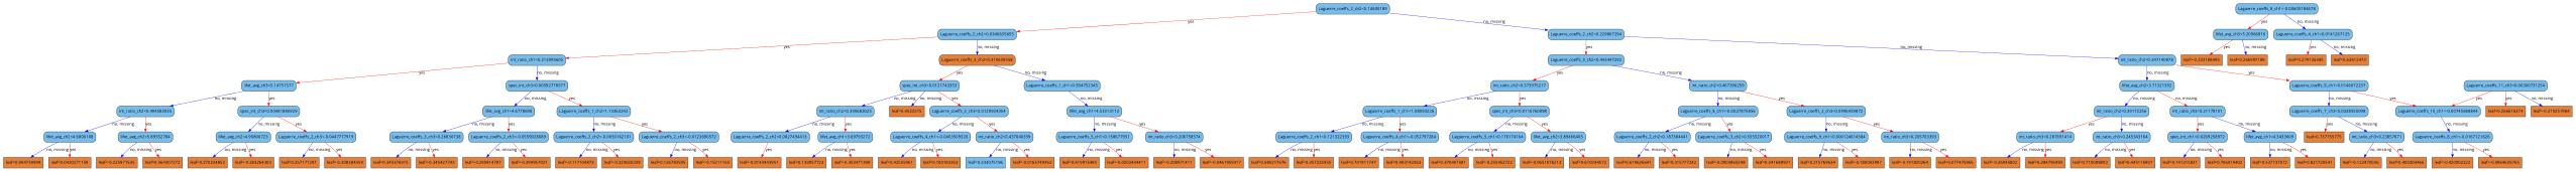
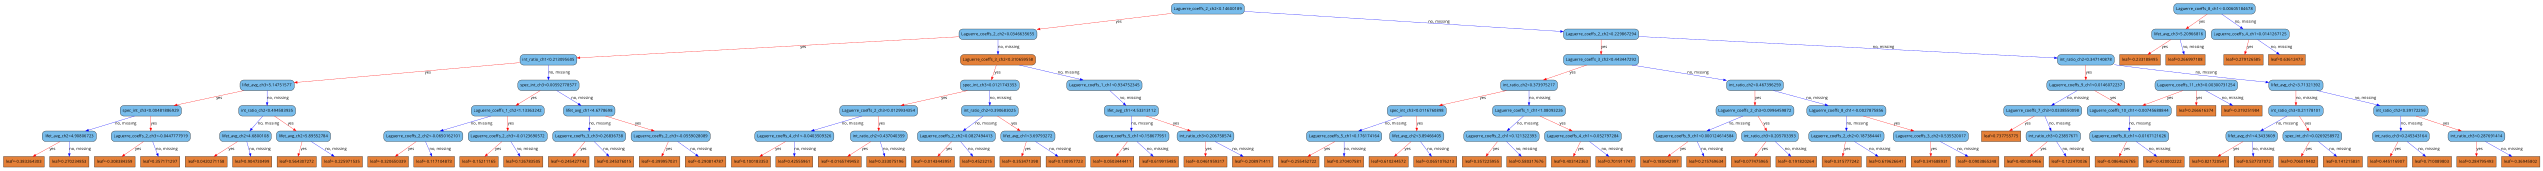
  digraph {
    fontname="Open Sans"
    rankdir=TB
    node [fillcolor="#e48038" fontname="Open Sans" shape=box style=filled]
    edge [color="#0000FF" fontname="Open Sans"]
    n1 [fillcolor="#78bceb" height=0.5 label="Laguerre_coeffs_2_ch2<0.14600189" style="filled, rounded" width=3.0139]
    n2 [fillcolor="#78bceb" height=0.5 label="Laguerre_coeffs_2_ch2<0.0346635655" style="filled, rounded" width=3.2014]
    n3 [fillcolor="#78bceb" height=0.5 label="Laguerre_coeffs_2_ch2<0.229867294" style="filled, rounded" width=3.1076]
    n4 [fillcolor="#78bceb" height=0.5 label="int_ratio_ch1<0.213095605" style="filled, rounded" width=2.3264]
    n5 [height=0.5 label="Laguerre_coeffs_3_ch2<0.310659558" style="filled, rounded" width=3.1076]
    n6 [fillcolor="#78bceb" height=0.5 label="Laguerre_coeffs_3_ch2<0.443447292" style="filled, rounded" width=3.1076]
    n7 [fillcolor="#78bceb" height=0.5 label="int_ratio_ch2<0.347140878" style="filled, rounded" width=2.3264]
    n8 [fillcolor="#78bceb" height=0.5 label="lifet_avg_ch3<5.14751577" style="filled, rounded" width=2.2639]
    n9 [fillcolor="#78bceb" height=0.5 label="spec_int_ch3<0.00592778577" style="filled, rounded" width=2.5035]
    n10 [fillcolor="#78bceb" height=0.5 label="spec_int_ch3<0.0121743353" style="filled, rounded" width=2.4097]
    n11 [fillcolor="#78bceb" height=0.5 label="Laguerre_coeffs_1_ch1<0.934752345" style="filled, rounded" width=3.1076]
    n12 [fillcolor="#78bceb" height=0.5 label="int_ratio_ch2<0.373975217" style="filled, rounded" width=2.3264]
    n13 [fillcolor="#78bceb" height=0.5 label="int_ratio_ch2<0.467396259" style="filled, rounded" width=2.3264]
    n14 [fillcolor="#78bceb" height=0.5 label="Laguerre_coeffs_9_ch1<0.0146072237" style="filled, rounded" width=3.2014]
    n15 [fillcolor="#78bceb" height=0.5 label="lifet_avg_ch2<3.71321392" style="filled, rounded" width=2.2639]
    n16 [fillcolor="#78bceb" height=0.5 label="spec_int_ch3<0.00481886929" style="filled, rounded" width=2.5035]
    n17 [fillcolor="#78bceb" height=0.5 label="int_ratio_ch2<0.494583935" style="filled, rounded" width=2.3264]
    n18 [fillcolor="#78bceb" height=0.5 label="Laguerre_coeffs_1_ch2<1.13363242" style="filled, rounded" width=3.0139]
    n19 [fillcolor="#78bceb" height=0.5 label="lifet_avg_ch1<4.6778698" style="filled, rounded" width=2.1701]
    n20 [fillcolor="#78bceb" height=0.5 label="Laguerre_coeffs_2_ch3<0.0129934354" style="filled, rounded" width=3.2014]
    n21 [fillcolor="#78bceb" height=0.5 label="int_ratio_ch2<0.390683025" style="filled, rounded" width=2.3264]
    n22 [fillcolor="#78bceb" height=0.5 label="lifet_avg_ch1<4.53313112" style="filled, rounded" width=2.2639]
    n23 [fillcolor="#78bceb" height=0.5 label="spec_int_ch3<0.0116760898" style="filled, rounded" width=2.4097]
    n24 [fillcolor="#78bceb" height=0.5 label="Laguerre_coeffs_1_ch1<1.08093226" style="filled, rounded" width=3.0139]
    n25 [fillcolor="#78bceb" height=0.5 label="Laguerre_coeffs_2_ch3<0.0996459872" style="filled, rounded" width=3.2014]
    n26 [fillcolor="#78bceb" height=0.5 label="Laguerre_coeffs_8_ch1<-0.0027875856" style="filled, rounded" width=3.2639]
    n27 [fillcolor="#78bceb" height=0.5 label="Laguerre_coeffs_10_ch1<-0.00745688844" style="filled, rounded" width=3.4514]
    n28 [fillcolor="#78bceb" height=0.5 label="Laguerre_coeffs_7_ch3<0.0338550098" style="filled, rounded" width=3.2014]
    n29 [fillcolor="#78bceb" height=0.5 label="int_ratio_ch3<0.21178101" style="filled, rounded" width=2.2326]
    n30 [fillcolor="#78bceb" height=0.5 label="int_ratio_ch2<0.39172256" style="filled, rounded" width=2.2326]
    n31 [fillcolor="#78bceb" height=0.5 label="Laguerre_coeffs_2_ch3<-0.0447777919" style="filled, rounded" width=3.2639]
    n32 [fillcolor="#78bceb" height=0.5 label="lifet_avg_ch2<4.90806723" style="filled, rounded" width=2.2639]
    n33 [fillcolor="#78bceb" height=0.5 label="lifet_avg_ch2<5.89552784" style="filled, rounded" width=2.2639]
    n34 [fillcolor="#78bceb" height=0.5 label="lifet_avg_ch2<4.6800108" style="filled, rounded" width=2.1701]
    n35 [fillcolor="#78bceb" height=0.5 label="Laguerre_coeffs_2_ch3<-0.0123690572" style="filled, rounded" width=3.2639]
    n36 [fillcolor="#78bceb" height=0.5 label="Laguerre_coeffs_2_ch2<-0.0650162101" style="filled, rounded" width=3.2639]
    n37 [fillcolor="#78bceb" height=0.5 label="Laguerre_coeffs_2_ch3<-0.0559028089" style="filled, rounded" width=3.2639]
    n38 [fillcolor="#78bceb" height=0.5 label="Laguerre_coeffs_3_ch3<0.26836738" style="filled, rounded" width=3.0139]
    n39 [fillcolor="#78bceb" height=0.5 label="int_ratio_ch2<0.437040359" style="filled, rounded" width=2.3264]
    n40 [fillcolor="#78bceb" height=0.5 label="Laguerre_coeffs_4_ch1<-0.0403509326" style="filled, rounded" width=3.2639]
    n41 [fillcolor="#78bceb" height=0.5 label="lifet_avg_ch1<3.69793272" style="filled, rounded" width=2.2639]
    n42 [fillcolor="#78bceb" height=0.5 label="Laguerre_coeffs_2_ch2<0.0827494413" style="filled, rounded" width=3.2014]
    n43 [fillcolor="#78bceb" height=0.5 label="Laguerre_coeffs_8_ch1<-0.00605184678" style="filled, rounded" width=3.3576]
    n44 [fillcolor="#78bceb" height=0.5 label="lifet_avg_ch3<5.20966816" style="filled, rounded" width=2.2639]
    n45 [fillcolor="#78bceb" height=0.5 label="Laguerre_coeffs_4_ch1<0.0141267125" style="filled, rounded" width=3.2014]
    n46 [fillcolor="#78bceb" height=0.5 label="int_ratio_ch3<0.206758574" style="filled, rounded" width=2.3264]
    n47 [fillcolor="#78bceb" height=0.5 label="Laguerre_coeffs_5_ch1<0.158677951" style="filled, rounded" width=3.1076]
    n48 [height=0.5 label="leaf=-0.308384359" width=1.6701]
    n49 [height=0.5 label="leaf=0.357171297" width=1.6076]
    n50 [height=0.5 label="leaf=-0.383264303" width=1.6701]
    n51 [height=0.5 label="leaf=0.270234853" width=1.6076]
    n52 [height=0.5 label="leaf=0.564307272" width=1.6076]
    n53 [height=0.5 label="leaf=-0.225971535" width=1.6701]
    n54 [height=0.5 label="leaf=0.0420271158" width=1.7014]
    n55 [height=0.5 label="leaf=0.904730499" width=1.6076]
    n56 [height=0.5 label="leaf=-0.15211165" width=1.5764]
    n57 [height=0.5 label="leaf=0.126783505" width=1.6076]
    n58 [height=0.5 label="leaf=-0.320650339" width=1.6701]
    n59 [height=0.5 label="leaf=-0.117104873" width=1.6701]
    n60 [height=0.5 label="leaf=-0.399957031" width=1.6701]
    n61 [height=0.5 label="leaf=-0.290814787" width=1.6701]
    n62 [height=0.5 label="leaf=-0.245427743" width=1.6701]
    n63 [height=0.5 label="leaf=0.345376015" width=1.6076]
    n64 [height=0.5 label="leaf=-0.0165749453" width=1.7639]
-   n65 [fillcolor="#78bceb" height=0.5 label="leaf=0.333075196" width=1.6076]
+   n65 [height=0.5 label="leaf=0.333075196" width=1.6076]
    n66 [height=0.5 label="leaf=0.100183353" width=1.6076]
    n67 [height=0.5 label="leaf=0.42555961" width=1.5139]
    n68 [height=0.5 label="leaf=-0.353471398" width=1.6701]
    n69 [height=0.5 label="leaf=0.130957723" width=1.6076]
    n70 [height=0.5 label="leaf=-0.0143443951" width=1.7639]
    n71 [height=0.5 label="leaf=0.4523215" width=1.4201]
    n72 [height=0.5 label="leaf=-0.233188495" width=1.6701]
    n73 [height=0.5 label="leaf=0.266997188" width=1.6076]
    n74 [height=0.5 label="leaf=0.279126585" width=1.6076]
    n75 [height=0.5 label="leaf=0.63612473" width=1.5139]
    n76 [height=0.5 label="leaf=-0.0461959317" width=1.7639]
    n77 [height=0.5 label="leaf=-0.208971411" width=1.6701]
    n78 [height=0.5 label="leaf=-0.0503444411" width=1.7639]
    n79 [height=0.5 label="leaf=0.619915485" width=1.6076]
    n80 [fillcolor="#78bceb" height=0.5 label="lifet_avg_ch2<3.89466405" style="filled, rounded" width=2.2639]
    n81 [fillcolor="#78bceb" height=0.5 label="Laguerre_coeffs_5_ch1<0.176174164" style="filled, rounded" width=3.1076]
    n82 [fillcolor="#78bceb" height=0.5 label="Laguerre_coeffs_4_ch1<-0.052797284" style="filled, rounded" width=3.1701]
    n83 [fillcolor="#78bceb" height=0.5 label="Laguerre_coeffs_2_ch1<0.121322393" style="filled, rounded" width=3.1076]
    n84 [fillcolor="#78bceb" height=0.5 label="int_ratio_ch3<0.205703393" style="filled, rounded" width=2.3264]
    n85 [fillcolor="#78bceb" height=0.5 label="Laguerre_coeffs_9_ch1<0.000124614584" style="filled, rounded" width=3.3889]
    n86 [fillcolor="#78bceb" height=0.5 label="Laguerre_coeffs_3_ch2<0.535520017" style="filled, rounded" width=3.1076]
    n87 [fillcolor="#78bceb" height=0.5 label="Laguerre_coeffs_2_ch2<0.187384441" style="filled, rounded" width=3.1076]
    n88 [fillcolor="#78bceb" height=0.5 label="Laguerre_coeffs_8_ch1<-0.0167121626" style="filled, rounded" width=3.2639]
    n89 [height=0.5 label="leaf=0.737755775" width=1.6076]
    n90 [fillcolor="#78bceb" height=0.5 label="int_ratio_ch3<0.23857671" style="filled, rounded" width=2.2326]
    n91 [fillcolor="#78bceb" height=0.5 label="spec_int_ch1<0.0269258972" style="filled, rounded" width=2.4097]
    n92 [fillcolor="#78bceb" height=0.5 label="lifet_avg_ch1<4.3433609" style="filled, rounded" width=2.1701]
    n93 [fillcolor="#78bceb" height=0.5 label="int_ratio_ch3<0.287691414" style="filled, rounded" width=2.3264]
    n94 [fillcolor="#78bceb" height=0.5 label="int_ratio_ch3<0.245343164" style="filled, rounded" width=2.3264]
    n95 [height=0.5 label="leaf=0.610244572" width=1.6076]
    n96 [height=0.5 label="leaf=-0.0651076213" width=1.7639]
    n97 [height=0.5 label="leaf=-0.255452722" width=1.6701]
    n98 [height=0.5 label="leaf=0.370407581" width=1.6076]
    n99 [height=0.5 label="leaf=0.403142363" width=1.6076]
    n100 [height=0.5 label="leaf=0.701911747" width=1.6076]
    n101 [height=0.5 label="leaf=0.357225955" width=1.6076]
    n102 [height=0.5 label="leaf=0.580317676" width=1.6076]
    n103 [height=0.5 label="leaf=0.077475965" width=1.6076]
    n104 [height=0.5 label="leaf=-0.191820264" width=1.6701]
    n105 [height=0.5 label="leaf=-0.180042997" width=1.6701]
    n106 [height=0.5 label="leaf=0.215769634" width=1.6076]
    n107 [height=0.5 label="leaf=0.341688931" width=1.6076]
    n108 [height=0.5 label="leaf=-0.0903865248" width=1.7639]
    n109 [height=0.5 label="leaf=0.315777242" width=1.6076]
    n110 [height=0.5 label="leaf=0.619626641" width=1.6076]
    n111 [fillcolor="#78bceb" height=0.5 label="Laguerre_coeffs_11_ch3<0.00300731254" style="filled, rounded" width=3.3889]
    n112 [height=0.5 label="leaf=0.266616374" width=1.6076]
    n113 [height=0.5 label="leaf=-0.319251984" width=1.6701]
    n114 [height=0.5 label="leaf=-0.0864626765" width=1.7639]
    n115 [height=0.5 label="leaf=-0.420002222" width=1.6701]
    n116 [height=0.5 label="leaf=0.400304466" width=1.6076]
    n117 [height=0.5 label="leaf=-0.122470036" width=1.6701]
    n118 [height=0.5 label="leaf=0.706019402" width=1.6076]
    n119 [height=0.5 label="leaf=0.141215831" width=1.6076]
    n120 [height=0.5 label="leaf=0.821720541" width=1.6076]
    n121 [height=0.5 label="leaf=0.537737072" width=1.6076]
    n122 [height=0.5 label="leaf=0.284795493" width=1.6076]
    n123 [height=0.5 label="leaf=-0.36945802" width=1.5764]
    n124 [height=0.5 label="leaf=0.445116907" width=1.6076]
    n125 [height=0.5 label="leaf=0.710089803" width=1.6076]
    n1 -> n2 [color="#FF0000" label=yes]
    n1 -> n3 [label="no, missing"]
    n2 -> n4 [color="#FF0000" label=yes]
    n2 -> n5 [label="no, missing"]
    n3 -> n6 [color="#FF0000" label=yes]
    n3 -> n7 [label="no, missing"]
    n4 -> n8 [color="#FF0000" label=yes]
    n4 -> n9 [label="no, missing"]
    n5 -> n10 [color="#FF0000" label=yes]
    n5 -> n11 [label="no, missing"]
    n6 -> n12 [color="#FF0000" label=yes]
    n6 -> n13 [label="no, missing"]
    n7 -> n14 [color="#FF0000" label=yes]
    n7 -> n15 [label="no, missing"]
    n8 -> n16 [color="#FF0000" label=yes]
    n8 -> n17 [label="no, missing"]
    n9 -> n18 [color="#FF0000" label=yes]
    n9 -> n19 [label="no, missing"]
    n10 -> n20 [color="#FF0000" label=yes]
    n10 -> n21 [label="no, missing"]
    n11 -> n22 [label="no, missing"]
    n12 -> n23 [color="#FF0000" label=yes]
    n12 -> n24 [label="no, missing"]
    n13 -> n25 [color="#FF0000" label=yes]
    n13 -> n26 [label="no, missing"]
    n14 -> n27 [color="#FF0000" label=yes]
    n14 -> n28 [label="no, missing"]
    n15 -> n29 [color="#FF0000" label="no, missing"]
    n15 -> n30 [label="no, missing"]
    n16 -> n31 [color="#FF0000" label=yes]
    n16 -> n32 [label="no, missing"]
    n17 -> n33 [color="#FF0000" label=yes]
    n17 -> n34 [label="no, missing"]
    n18 -> n35 [color="#FF0000" label=yes]
    n18 -> n36 [label="no, missing"]
    n19 -> n37 [color="#FF0000" label=yes]
    n19 -> n38 [label="no, missing"]
    n20 -> n39 [color="#FF0000" label=yes]
    n20 -> n40 [label="no, missing"]
    n21 -> n41 [color="#FF0000" label=yes]
    n21 -> n42 [label="no, missing"]
    n22 -> n46 [color="#FF0000" label=yes]
    n22 -> n47 [label="no, missing"]
    n23 -> n80 [color="#FF0000" label=yes]
    n23 -> n81 [label="no, missing"]
    n24 -> n82 [color="#FF0000" label=yes]
    n24 -> n83 [label="no, missing"]
    n25 -> n84 [color="#FF0000" label=yes]
    n25 -> n85 [label="no, missing"]
    n26 -> n86 [color="#FF0000" label=yes]
    n26 -> n87 [label="no, missing"]
    n27 -> n88 [label="no, missing"]
    n28 -> n89 [color="#FF0000" label=yes]
    n28 -> n90 [label="no, missing"]
    n29 -> n91 [color="#FF0000" label=yes]
    n29 -> n92 [label="no, missing"]
    n30 -> n93 [color="#FF0000" label=yes]
    n30 -> n94 [label="no, missing"]
    n31 -> n48 [color="#FF0000" label=yes]
    n31 -> n49 [label="no, missing"]
    n32 -> n50 [color="#FF0000" label=yes]
    n32 -> n51 [label="no, missing"]
    n33 -> n52 [color="#FF0000" label=yes]
    n33 -> n53 [label="no, missing"]
    n34 -> n54 [color="#FF0000" label=yes]
    n34 -> n55 [label="no, missing"]
    n35 -> n56 [color="#FF0000" label=yes]
    n35 -> n57 [label="no, missing"]
    n36 -> n58 [color="#FF0000" label=yes]
    n36 -> n59 [label="no, missing"]
    n37 -> n60 [color="#FF0000" label=yes]
    n37 -> n61 [label="no, missing"]
    n38 -> n62 [color="#FF0000" label=yes]
    n38 -> n63 [label="no, missing"]
    n39 -> n64 [color="#FF0000" label=yes]
    n39 -> n65 [label="no, missing"]
    n40 -> n66 [color="#FF0000" label=yes]
    n40 -> n67 [label="no, missing"]
    n41 -> n68 [color="#FF0000" label=yes]
    n41 -> n69 [label="no, missing"]
    n42 -> n70 [color="#FF0000" label=yes]
-   n10 -> n71 [label="no, missing"]
+   n42 -> n71 [label="no, missing"]
    n43 -> n44 [color="#FF0000" label=yes]
    n43 -> n45 [label="no, missing"]
    n44 -> n72 [color="#FF0000" label=yes]
    n44 -> n73 [label="no, missing"]
    n45 -> n74 [color="#FF0000" label=yes]
    n45 -> n75 [label="no, missing"]
    n46 -> n76 [color="#FF0000" label=yes]
    n46 -> n77 [label="no, missing"]
    n47 -> n78 [color="#FF0000" label=yes]
    n47 -> n79 [label="no, missing"]
    n80 -> n95 [color="#FF0000" label=yes]
    n80 -> n96 [label="no, missing"]
    n81 -> n97 [color="#FF0000" label=yes]
    n81 -> n98 [label="no, missing"]
    n82 -> n99 [color="#FF0000" label=yes]
    n82 -> n100 [label="no, missing"]
    n83 -> n101 [color="#FF0000" label=yes]
    n83 -> n102 [label="no, missing"]
    n84 -> n103 [color="#FF0000" label=yes]
    n84 -> n104 [label="no, missing"]
    n85 -> n105 [color="#FF0000" label=yes]
    n85 -> n106 [label="no, missing"]
    n86 -> n107 [color="#FF0000" label=yes]
    n86 -> n108 [label="no, missing"]
    n87 -> n109 [color="#FF0000" label=yes]
    n87 -> n110 [label="no, missing"]
    n88 -> n114 [color="#FF0000" label=yes]
    n88 -> n115 [label="no, missing"]
    n90 -> n116 [color="#FF0000" label=yes]
    n90 -> n117 [label="no, missing"]
    n91 -> n118 [color="#FF0000" label=yes]
    n91 -> n119 [label="no, missing"]
    n92 -> n120 [color="#FF0000" label=yes]
    n92 -> n121 [label="no, missing"]
    n93 -> n122 [color="#FF0000" label=yes]
    n93 -> n123 [label="no, missing"]
    n94 -> n124 [color="#FF0000" label=yes]
    n94 -> n125 [label="no, missing"]
    n111 -> n27 [color="#FF0000" label=yes]
    n111 -> n112 [color="#FF0000" label=yes]
    n111 -> n113 [label="no, missing"]
  }
